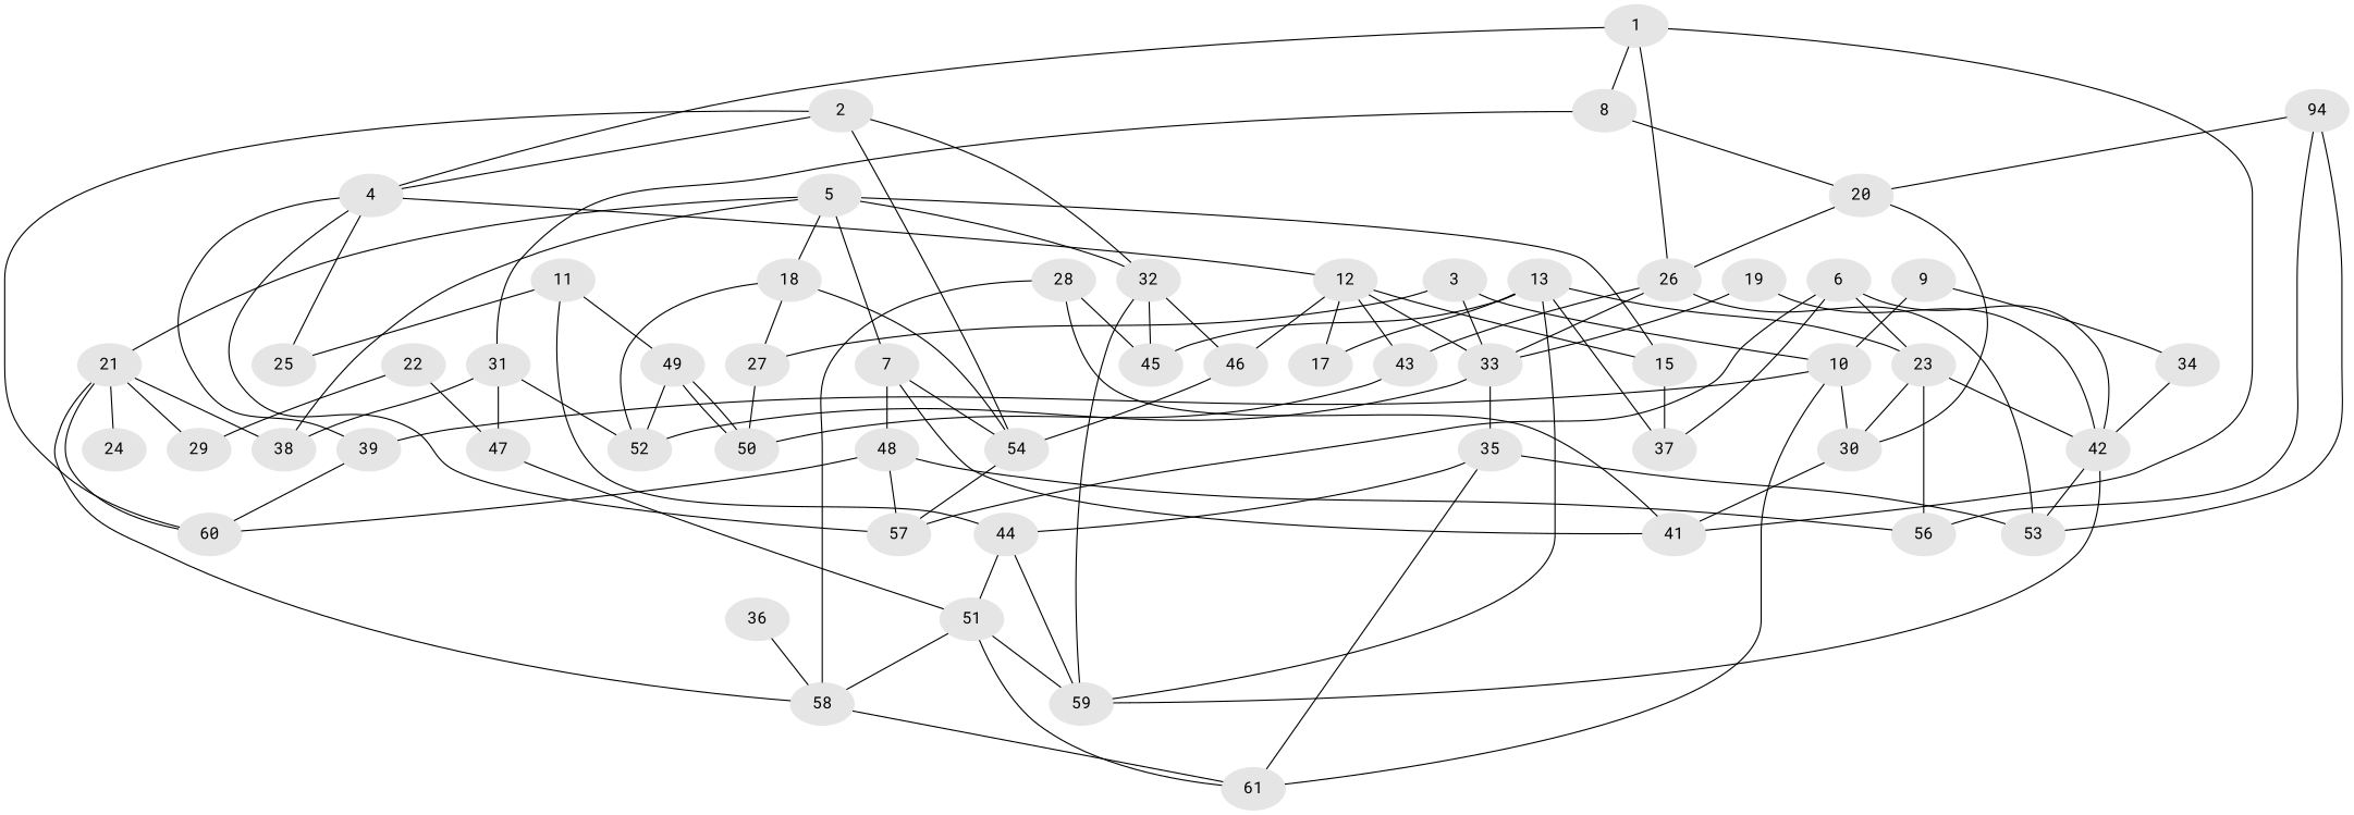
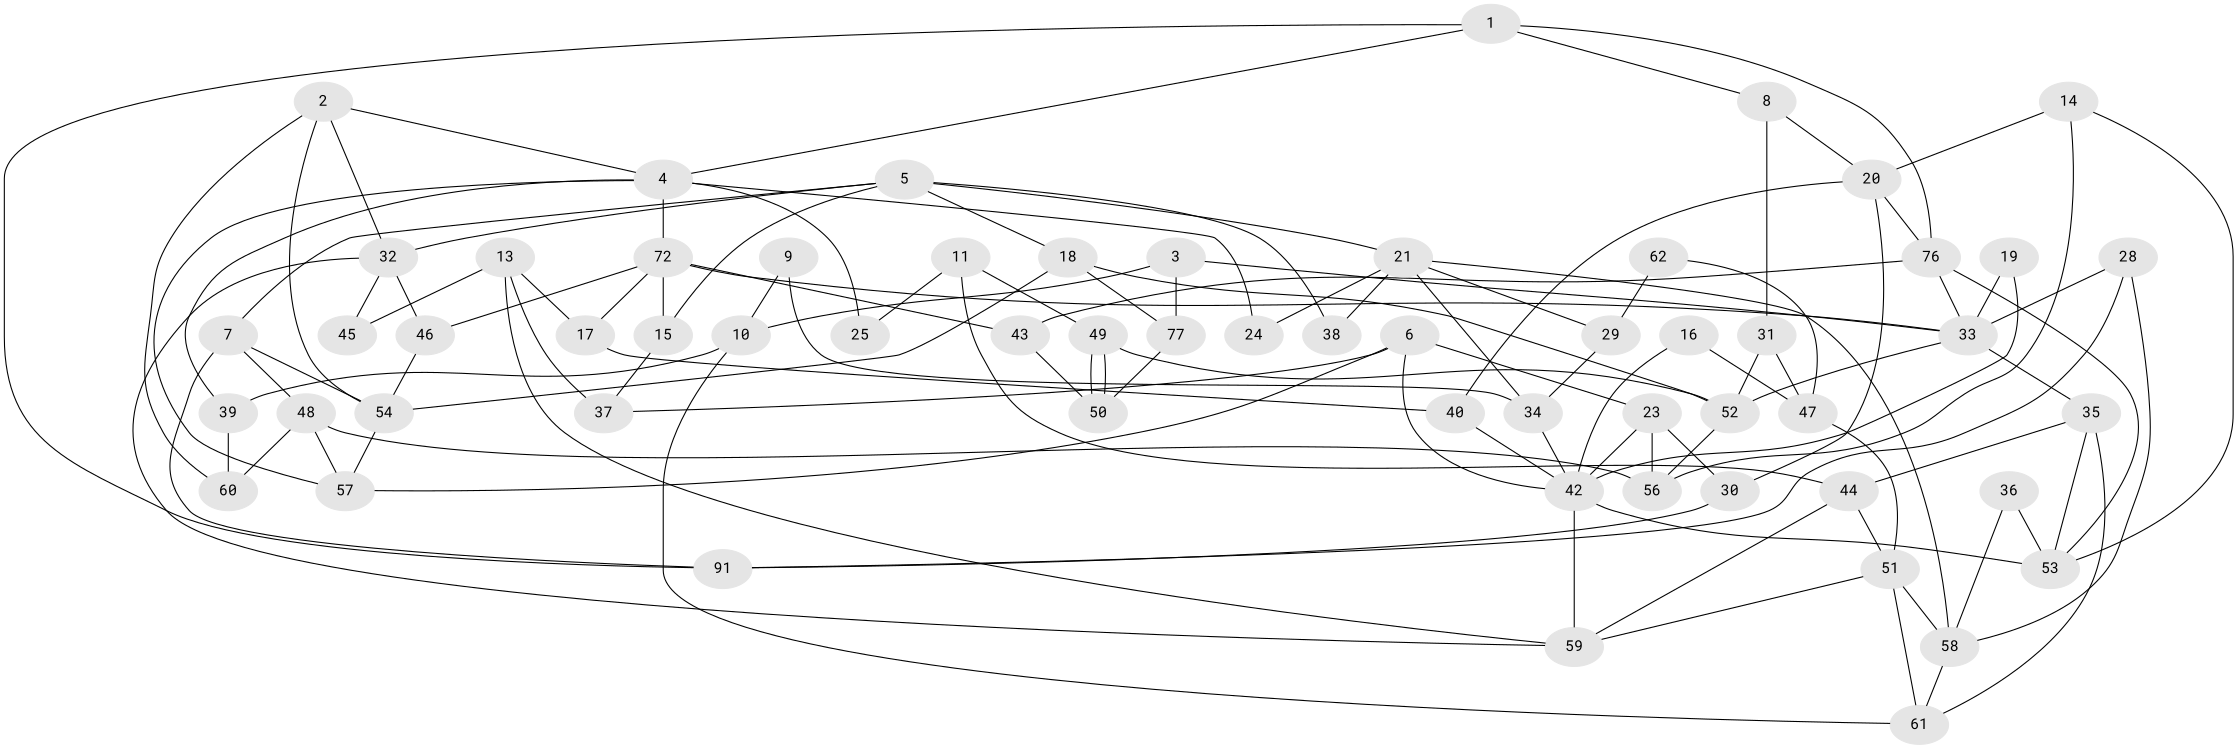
  graph {
    fontname="Roboto Mono"
    node [color=gray90 fontname="Roboto Mono" style=filled]
    edge [fontname="Roboto Mono"]
    1
    4
    8
-   26
-   41
-   12
+   26 [label=76]
+   41 [label=91]
+   12 [label=72]
    24
    25
    39
    57
    20
    31
    33
    43
    53
    2
    32
    54
    60
    46
    45
    59
    3
    10
-   27
+   27 [label=77]
    30
    61
    50
    52
    35
    15
    17
    5
    7
    18
    21
    38
    48
    37
    34
    29
    58
    6
    23
    42
    56
+   40
    47
    9
    11
    44
    49
    51
    13
-   14 [label=94]
+   14
+   16
    19
-   22
+   22 [label=62]
    28
    36
    1 -- 4
    1 -- 8
    1 -- 26
    1 -- 41
    4 -- 12
+   4 -- 24
    4 -- 25
    4 -- 39
    4 -- 57
    8 -- 20
    8 -- 31
    26 -- 33
    26 -- 43
    26 -- 53
    12 -- 33
    12 -- 43
    12 -- 46
    12 -- 15
    12 -- 17
    39 -- 60
    20 -- 26
    20 -- 30
+   20 -- 40
    31 -- 52
-   31 -- 38
    31 -- 47
    33 -- 52
    33 -- 35
    43 -- 50
    2 -- 4
    2 -- 32
    2 -- 54
    2 -- 60
    32 -- 46
    32 -- 45
    32 -- 59
    54 -- 57
    46 -- 54
    3 -- 33
    3 -- 10
    3 -- 27
    10 -- 39
-   10 -- 30
    10 -- 61
    27 -- 50
    30 -- 41
+   52 -- 56
    35 -- 53
    35 -- 61
    35 -- 44
    15 -- 37
+   17 -- 40
    5 -- 32
    5 -- 15
    5 -- 7
    5 -- 18
    5 -- 21
    5 -- 38
    7 -- 41
    7 -- 54
    7 -- 48
    18 -- 54
    18 -- 27
    18 -- 52
    21 -- 24
    21 -- 38
-   21 -- 60
+   21 -- 34
    21 -- 29
    21 -- 58
    48 -- 57
    48 -- 60
    48 -- 56
    34 -- 42
+   29 -- 34
    58 -- 61
    6 -- 57
    6 -- 37
    6 -- 23
    6 -- 42
    23 -- 30
    23 -- 42
    23 -- 56
    42 -- 53
    42 -- 59
+   40 -- 42
    47 -- 51
    9 -- 10
    9 -- 34
    11 -- 25
    11 -- 44
    11 -- 49
    44 -- 59
    44 -- 51
    49 -- 50
    49 -- 50
    49 -- 52
    51 -- 59
    51 -- 61
    51 -- 58
    13 -- 45
    13 -- 59
    13 -- 17
    13 -- 37
-   13 -- 23
    14 -- 20
    14 -- 53
    14 -- 56
+   16 -- 42
+   16 -- 47
    19 -- 33
    19 -- 42
    22 -- 29
    22 -- 47
    28 -- 41
-   28 -- 45
+   28 -- 33
    28 -- 58
+   36 -- 53
    36 -- 58
  }
